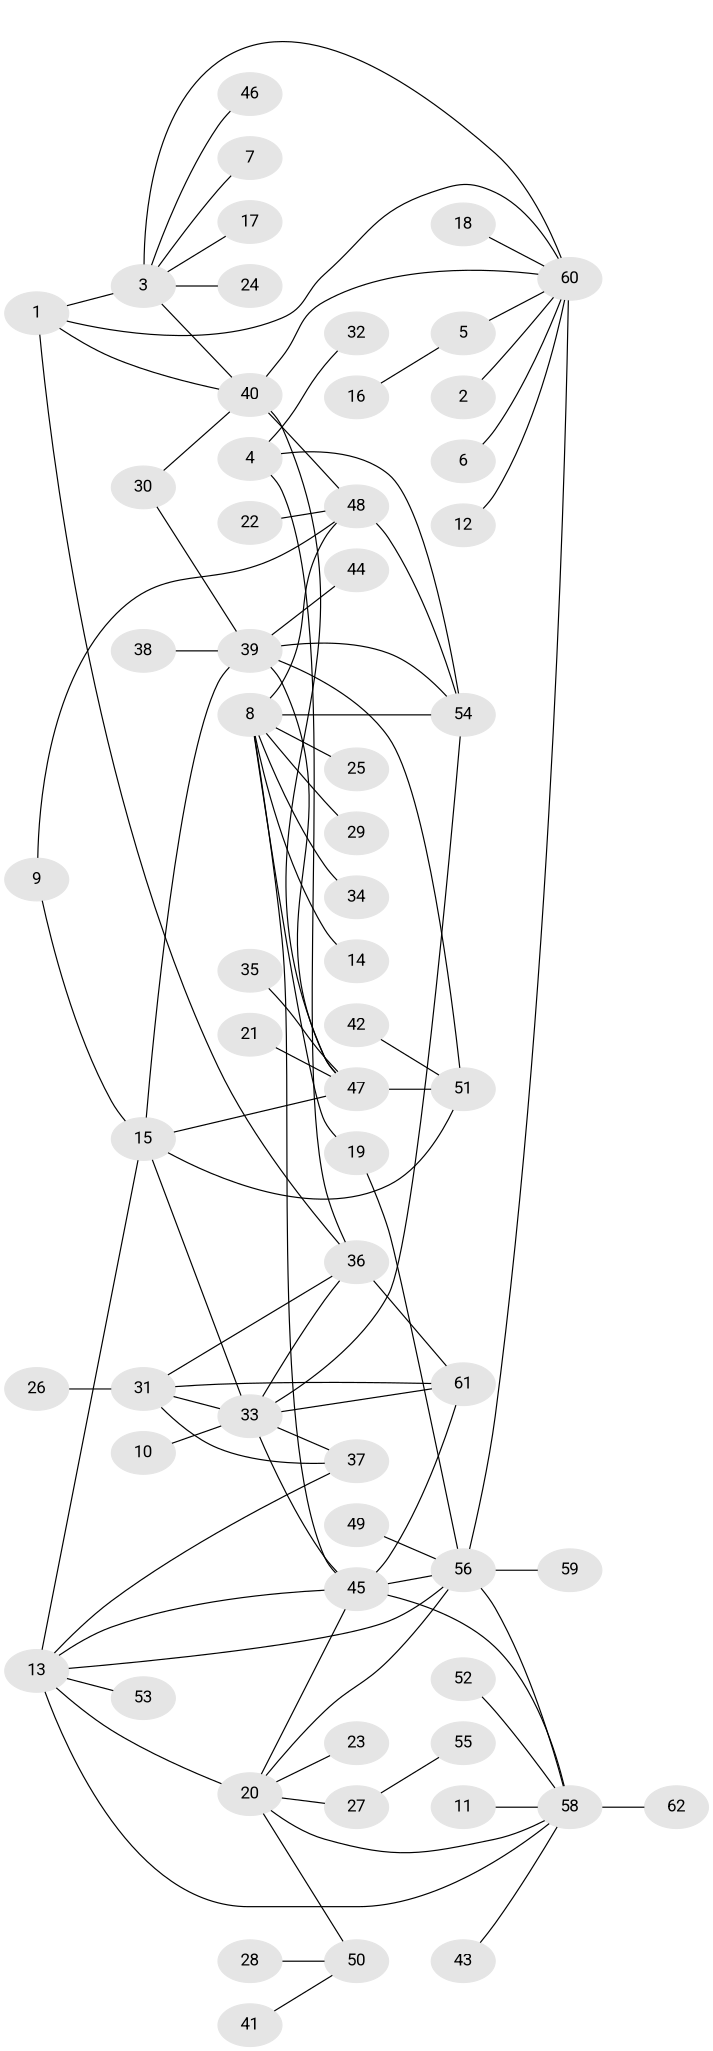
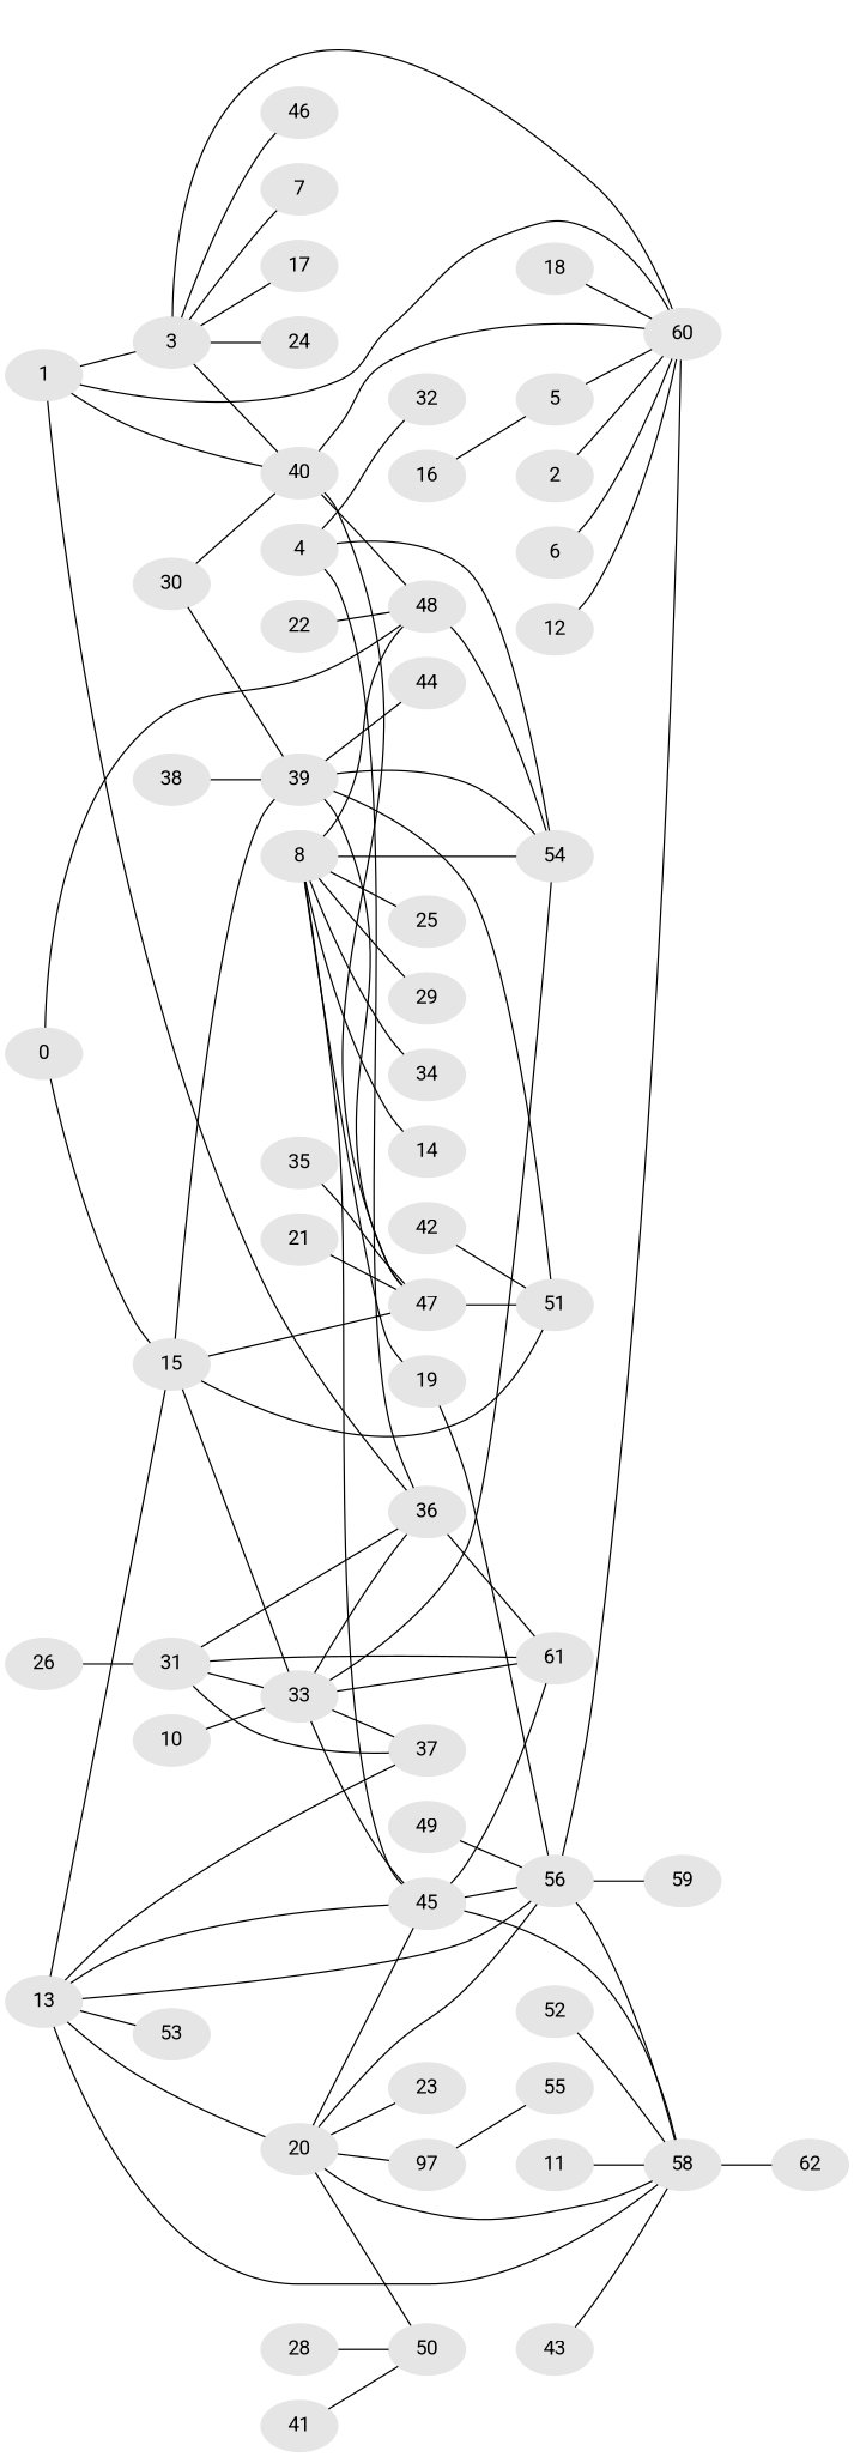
  graph {
    fontname=Roboto
    rankdir=LR
    node [color=gray90 fontname=Roboto style=filled]
    edge [fontname=Roboto weight=1.0]
    1
    3
    36
    40
    60
    7
    17
    24
    46
    61
    48
    47
    2
    4
    32
    54
    5
    6
    8
    14
    19
    25
    29
    34
    45
    56
    58
-   9
+   9 [label=0]
    15
    33
    39
    51
    10
    37
    11
    62
    12
    13
    20
    53
    23
-   27
+   27 [label=97]
    50
    59
    44
    16
    18
    55
    21
    22
    26
    31
    28
    30
    35
    38
    41
    42
    43
    49
    52
    1 -- 3 [weight=3.0]
    1 -- 36
    1 -- 40
    1 -- 60
    3 -- 40 [weight=3.0]
    3 -- 60 [weight=3.0]
    3 -- 7
    3 -- 17
    3 -- 24
    3 -- 46
    36 -- 61
    40 -- 60
    40 -- 48
    40 -- 47
    48 -- 54 [weight=2.0]
    47 -- 51 [weight=2.0]
    2 -- 60
    4 -- 36
    4 -- 32
    4 -- 54
    5 -- 60
    6 -- 60
    8 -- 48 [weight=3.0]
    8 -- 54 [weight=6.0]
    8 -- 14
    8 -- 19
    8 -- 25
    8 -- 29
    8 -- 34
    8 -- 45
    19 -- 56
    45 -- 61
    45 -- 56
    45 -- 58 [weight=2.0]
    56 -- 60
    56 -- 58 [weight=2.0]
    56 -- 59
    58 -- 62
    9 -- 48
    9 -- 15
    15 -- 47 [weight=4.0]
    15 -- 33
    15 -- 39 [weight=2.0]
    15 -- 51 [weight=2.0]
    33 -- 36 [weight=2.0]
    33 -- 61 [weight=2.0]
    33 -- 54
    33 -- 45
    33 -- 37
    39 -- 47 [weight=2.0]
    39 -- 54
    39 -- 51
    39 -- 44
    10 -- 33
    11 -- 58
    12 -- 60
    13 -- 45
    13 -- 56
    13 -- 58 [weight=2.0]
    13 -- 15
    13 -- 37
    13 -- 20
    13 -- 53
    20 -- 45
    20 -- 56
    20 -- 58 [weight=2.0]
    20 -- 23
    20 -- 27
    20 -- 50
    27 -- 55
    16 -- 5
    18 -- 60
    21 -- 47
    22 -- 48
    26 -- 31
    31 -- 36 [weight=2.0]
    31 -- 61 [weight=2.0]
    31 -- 33 [weight=4.0]
    31 -- 37
    28 -- 50
    30 -- 40
    30 -- 39
    35 -- 47
    38 -- 39
    41 -- 50
    42 -- 51
    43 -- 58
    49 -- 56
    52 -- 58
  }
